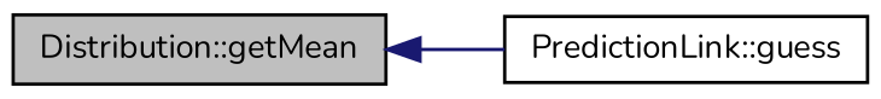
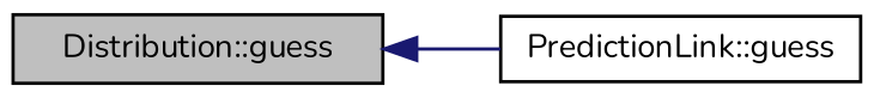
  digraph {
    rankdir=LR
    fontname=Nunito
    node [color=black fontname=Nunito fontsize=10 shape=record style=filled]
-   n1 [fillcolor=grey75 fontcolor=black height=0.2 label="Distribution::getMean" width=0.4]
+   n1 [fillcolor=grey75 fontcolor=black height=0.2 label="Distribution::guess" width=0.4]
    n2 [fillcolor=white height=0.2 label="PredictionLink::guess" width=0.4]
    n1 -> n2 [color=midnightblue dir=back fontname=Nunito fontsize=10 labelfontname=Helvetica labelfontsize=10 style=solid]
  }
